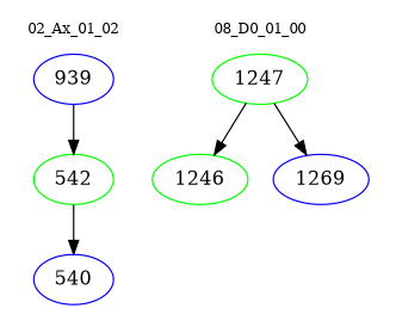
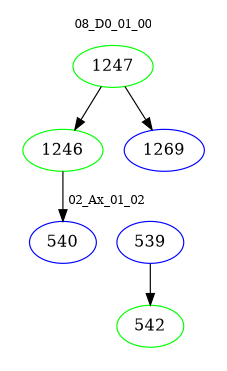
  digraph {
    node [color=green]
    edge [color=black]
    n1 [label=542]
-   n2 [color=blue label=939]
+   n2 [color=blue label=539]
    n3 [color=blue label=540]
    n4 [label=1247]
    n5 [label=1246]
    n6 [color=blue label=1269]
    subgraph cluster_1 {
      color=white
      fontsize=10
      label="02_Ax_01_02"
      n1
      n2
      n3
    }
    subgraph cluster_2 {
      color=white
      fontsize=10
      label="08_D0_01_00"
      n4
      n5
      n6
    }
-   n1 -> n3
+   n5 -> n3
    n2 -> n1
    n4 -> n5
    n4 -> n6
  }
